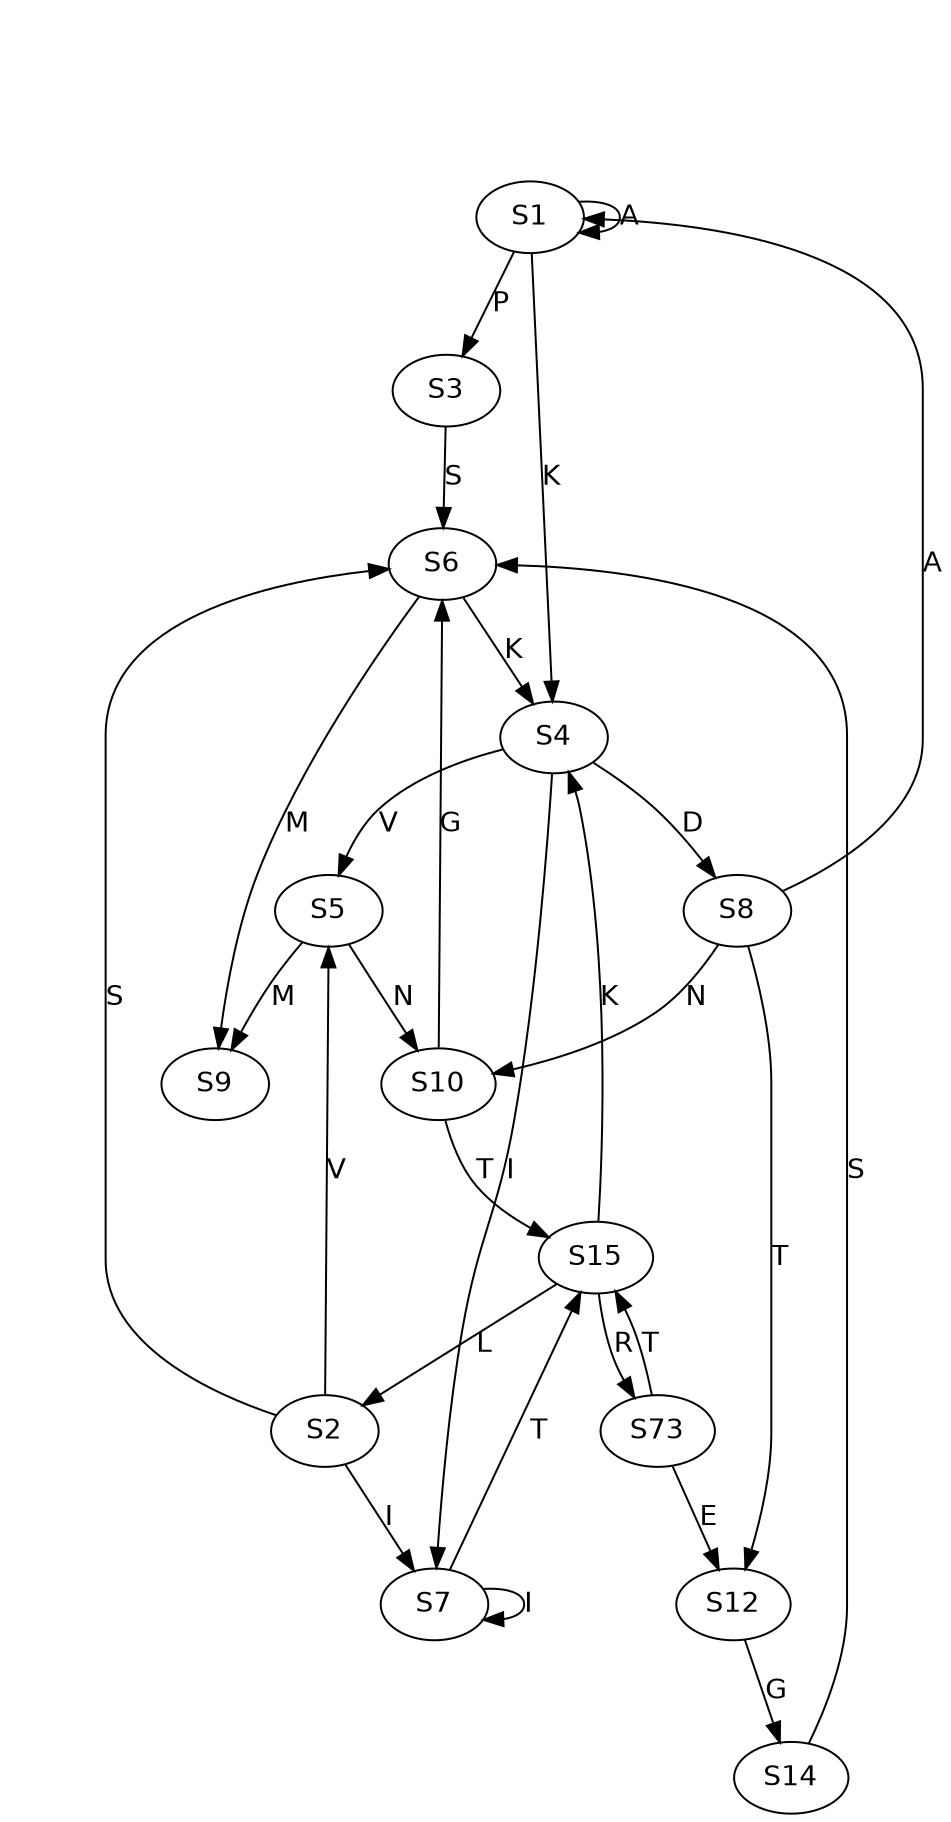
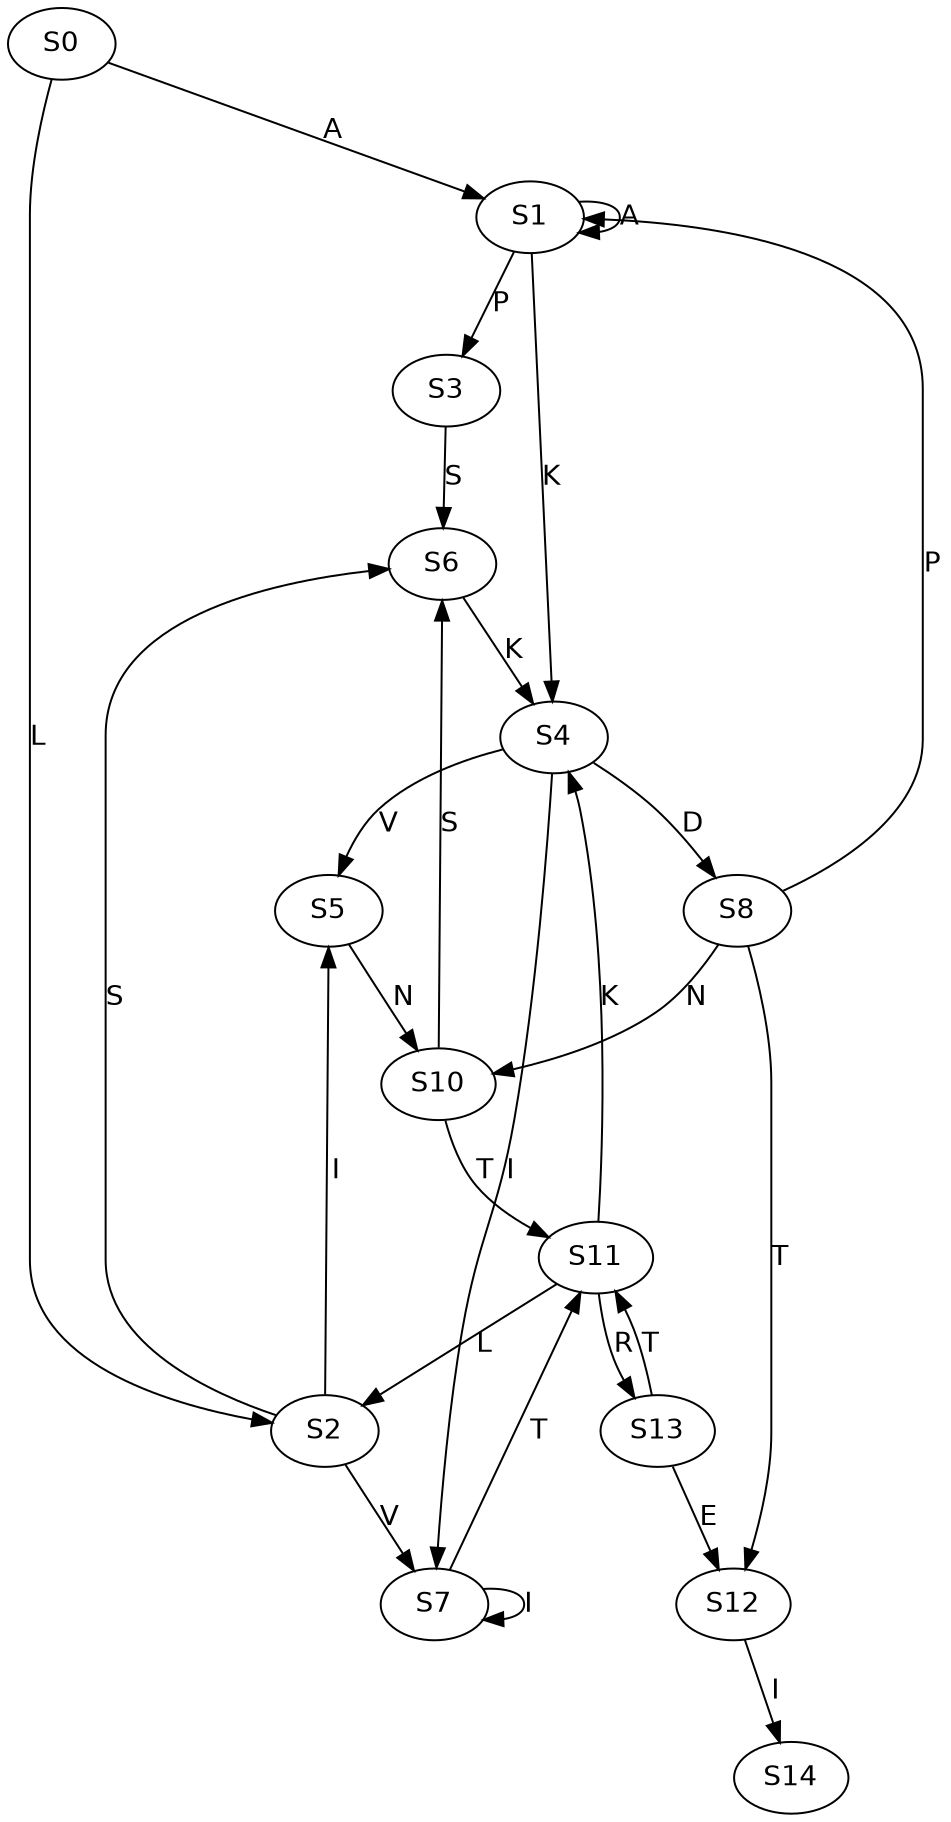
  strict digraph {
    fontname="DejaVu Sans"
    node [fontname="DejaVu Sans"]
    edge [fontname="DejaVu Sans"]
+   S0
    S1
    S2
    S3
    S4
    S5
    S6
    S7
    S8
-   S9
    S10
-   S11 [label=S15]
+   S11
    S12
-   S13 [label=S73]
+   S13
    S14
+   S0 -> S1 [label=A]
+   S0 -> S2 [label=L]
    S1 -> S1 [label=A]
    S1 -> S3 [label=P]
    S1 -> S4 [label=K]
-   S2 -> S5 [label=V]
+   S2 -> S5 [label=I]
    S2 -> S6 [label=S]
-   S2 -> S7 [label=I]
+   S2 -> S7 [label=V]
    S3 -> S6 [label=S]
    S4 -> S5 [label=V]
    S4 -> S7 [label=I]
    S4 -> S8 [label=D]
-   S5 -> S9 [label=M]
    S5 -> S10 [label=N]
    S6 -> S4 [label=K]
-   S6 -> S9 [label=M]
    S7 -> S7 [label=I]
    S7 -> S11 [label=T]
-   S8 -> S1 [label=A]
+   S8 -> S1 [label=P]
    S8 -> S10 [label=N]
    S8 -> S12 [label=T]
-   S10 -> S6 [label=G]
+   S10 -> S6 [label=S]
    S10 -> S11 [label=T]
    S11 -> S2 [label=L]
    S11 -> S4 [label=K]
    S11 -> S13 [label=R]
-   S12 -> S14 [label=G]
+   S12 -> S14 [label=I]
    S13 -> S11 [label=T]
    S13 -> S12 [label=E]
-   S14 -> S6 [label=S]
  }
